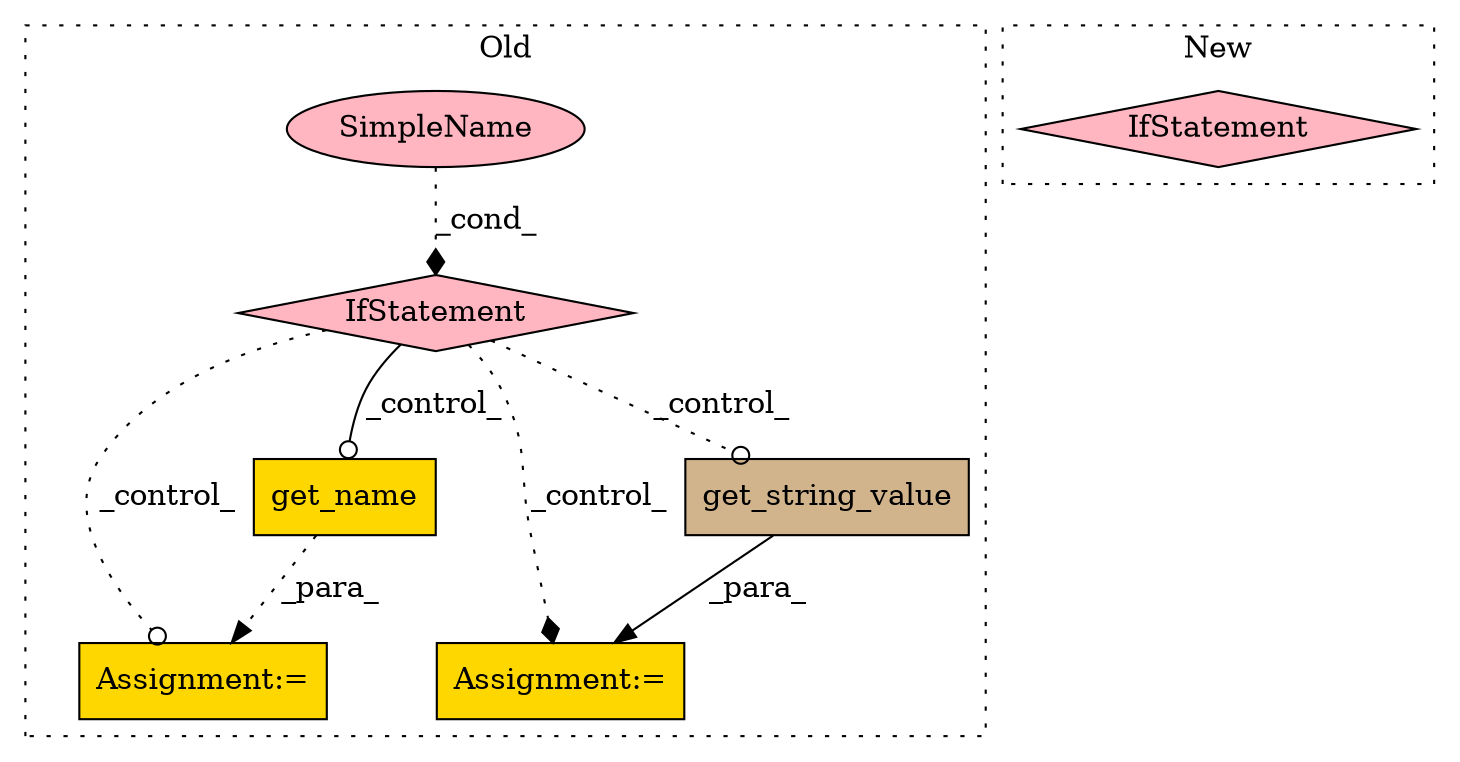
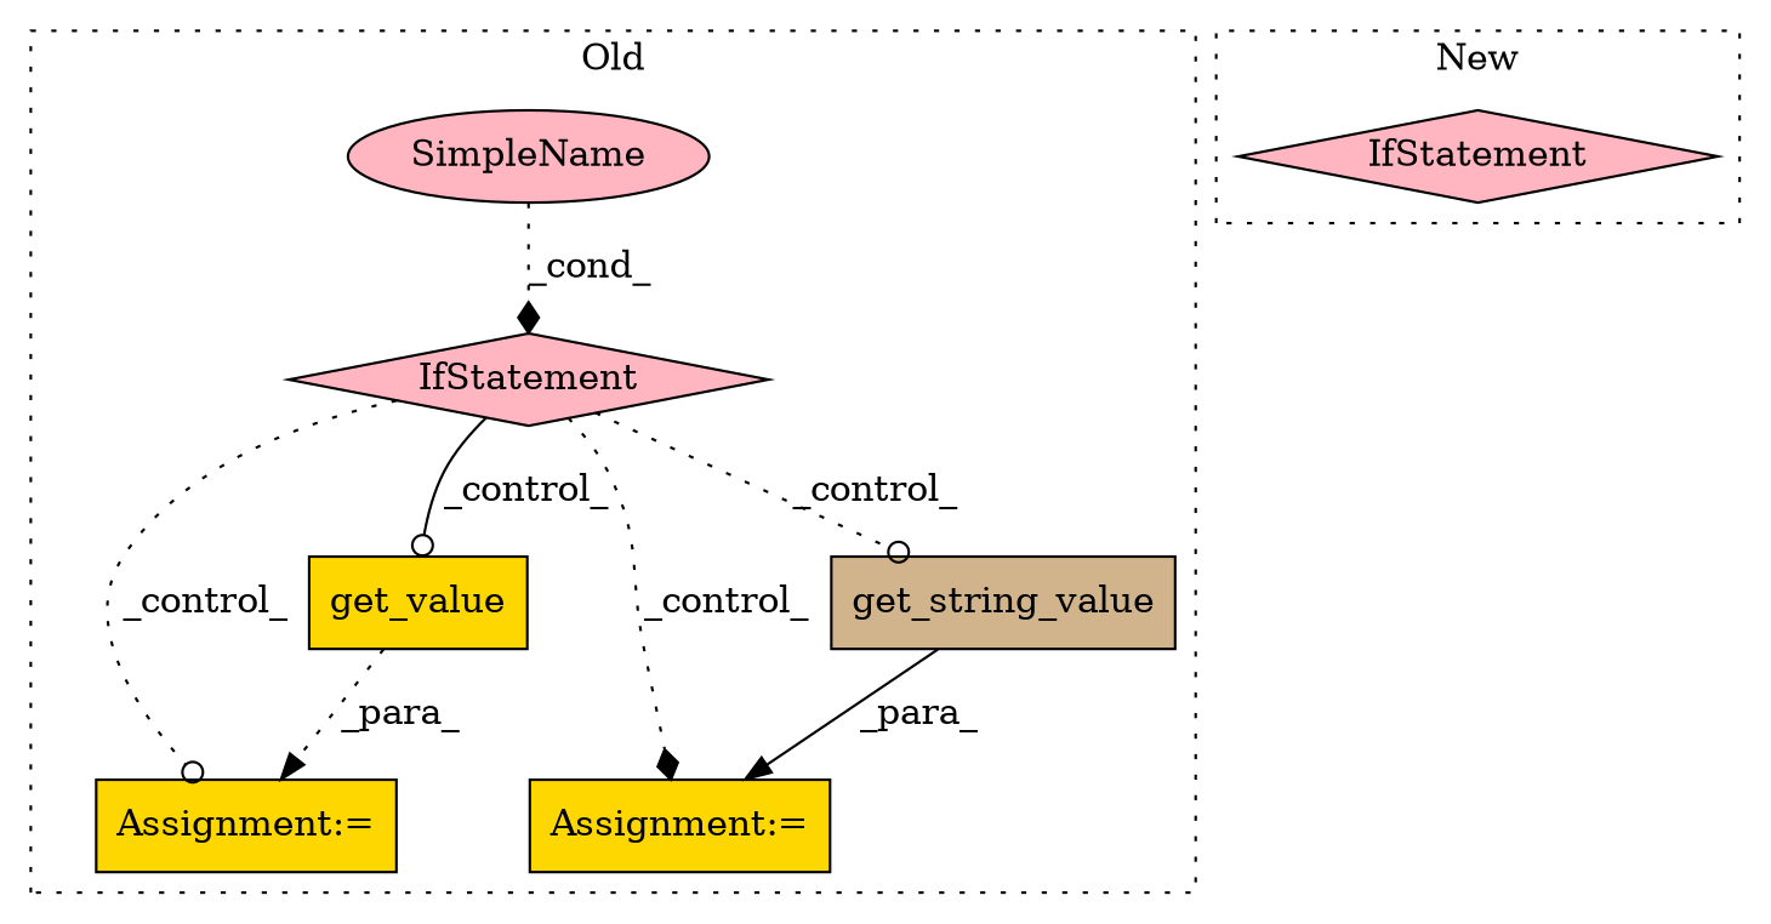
  digraph {
    node [a=32 l="4,2" shape=box style=filled fillcolor=gold]
    edge [style=dotted arrowhead=odot]
-   n1 [l=10 label=get_name s=34653]
+   n1 [l=10 label=get_value s=34653]
    n2 [a=25 label=IfStatement s="34540,34571" shape=diamond fillcolor=lightpink]
    n3 [a=42 label=SimpleName shape=ellipse fillcolor=lightpink l=""]
    n4 [a=7 l=1 label="Assignment:=" s=34683]
    n5 [a=7 l=1 label="Assignment:=" s=34647]
    n6 [l=18 label=get_string_value s=34688 fillcolor=tan]
    n7 [a=25 label=IfStatement s="33941,33961" shape=diamond fillcolor=lightpink]
    subgraph cluster_1 {
      label=Old
      style=dotted
      n1
      n2
      n3
      n4
      n5
      n6
    }
    subgraph cluster_2 {
      label=New
      style=dotted
      n7
    }
    n1 -> n5 [label=_para_ arrowhead=normal]
    n2 -> n1 [label=_control_ style=solid]
    n2 -> n4 [label=_control_ arrowhead=diamond]
    n2 -> n5 [label=_control_]
    n2 -> n6 [label=_control_]
    n3 -> n2 [label=_cond_ arrowhead=diamond]
    n6 -> n4 [label=_para_ style=solid arrowhead=normal]
  }
